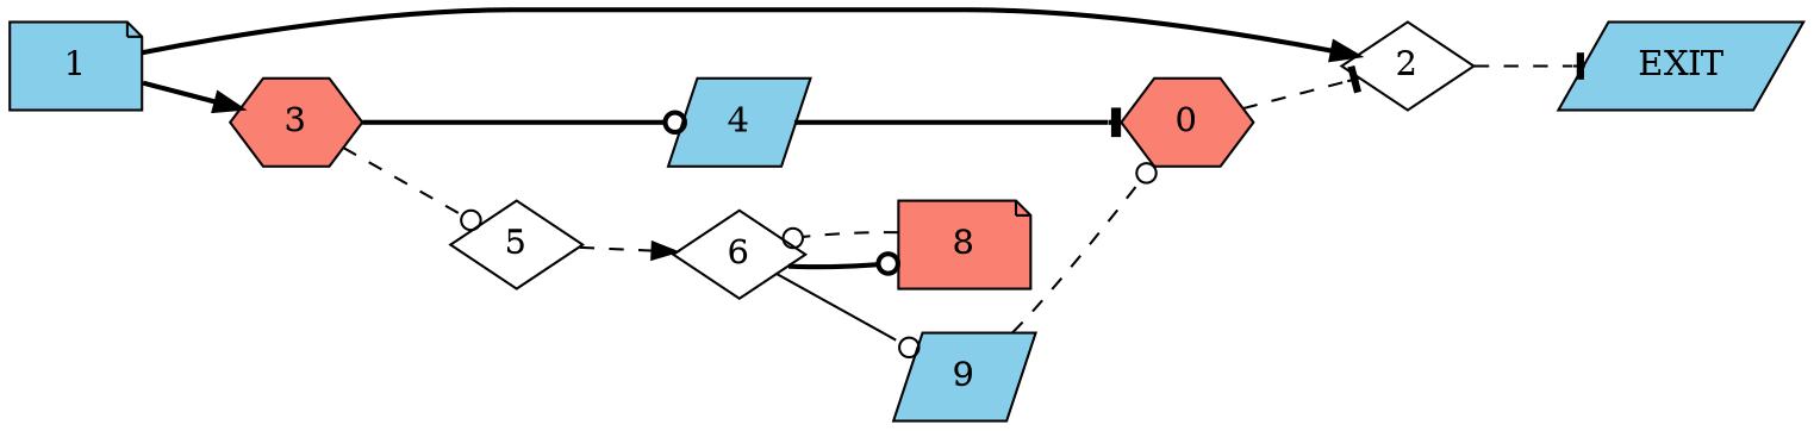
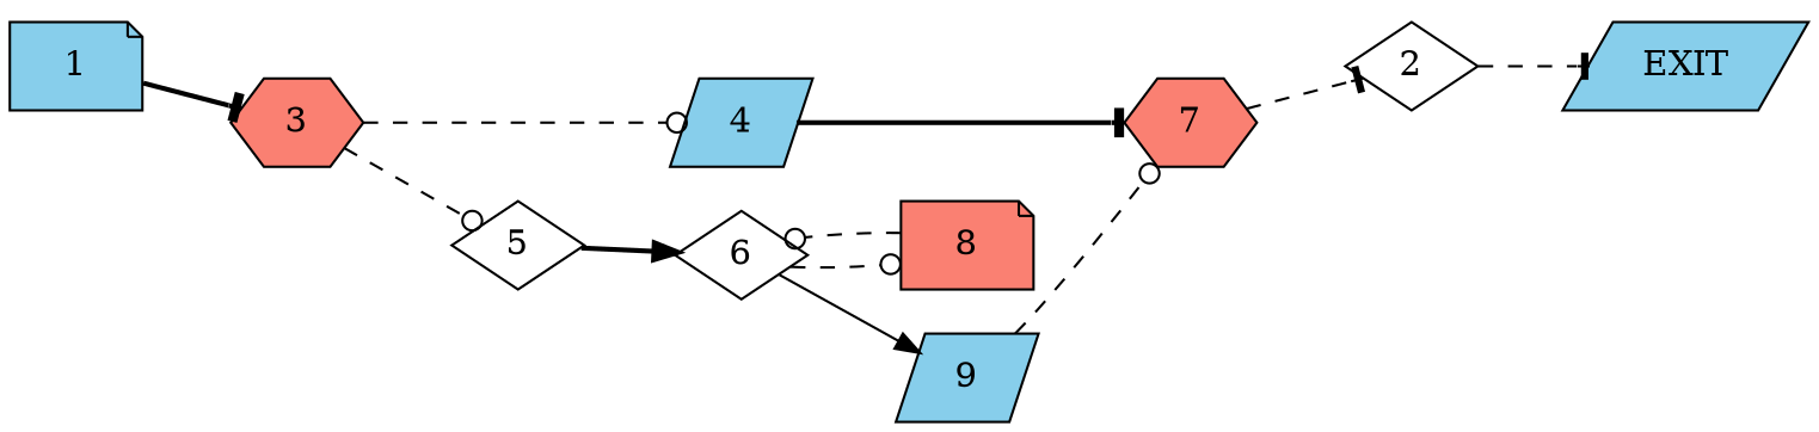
  digraph {
    rankdir=LR
    node [fillcolor=skyblue shape=diamond style=filled]
    edge [arrowhead=odot style=dashed]
    1 [shape=note]
    2 [fillcolor=white]
    3 [fillcolor=salmon shape=hexagon]
    n4 [label=EXIT shape=parallelogram]
    4 [shape=parallelogram]
    5 [fillcolor=white]
-   7 [fillcolor=salmon shape=hexagon label=0]
+   7 [fillcolor=salmon shape=hexagon]
    6 [fillcolor=white]
    8 [fillcolor=salmon shape=note]
    9 [shape=parallelogram]
-   1 -> 2 [arrowhead=normal style=bold]
-   1 -> 3 [arrowhead=normal style=bold]
+   1 -> 3 [arrowhead=tee style=bold]
    2 -> n4 [arrowhead=tee]
-   3 -> 4 [style=bold]
+   3 -> 4
    3 -> 5
    4 -> 7 [arrowhead=tee style=bold]
-   5 -> 6 [arrowhead=normal]
+   5 -> 6 [arrowhead=normal style=bold]
    7 -> 2 [arrowhead=tee]
-   6 -> 8 [style=bold]
-   6 -> 9 [style=solid]
+   6 -> 8
+   6 -> 9 [arrowhead=normal style=solid]
    8 -> 6
    9 -> 7
  }
